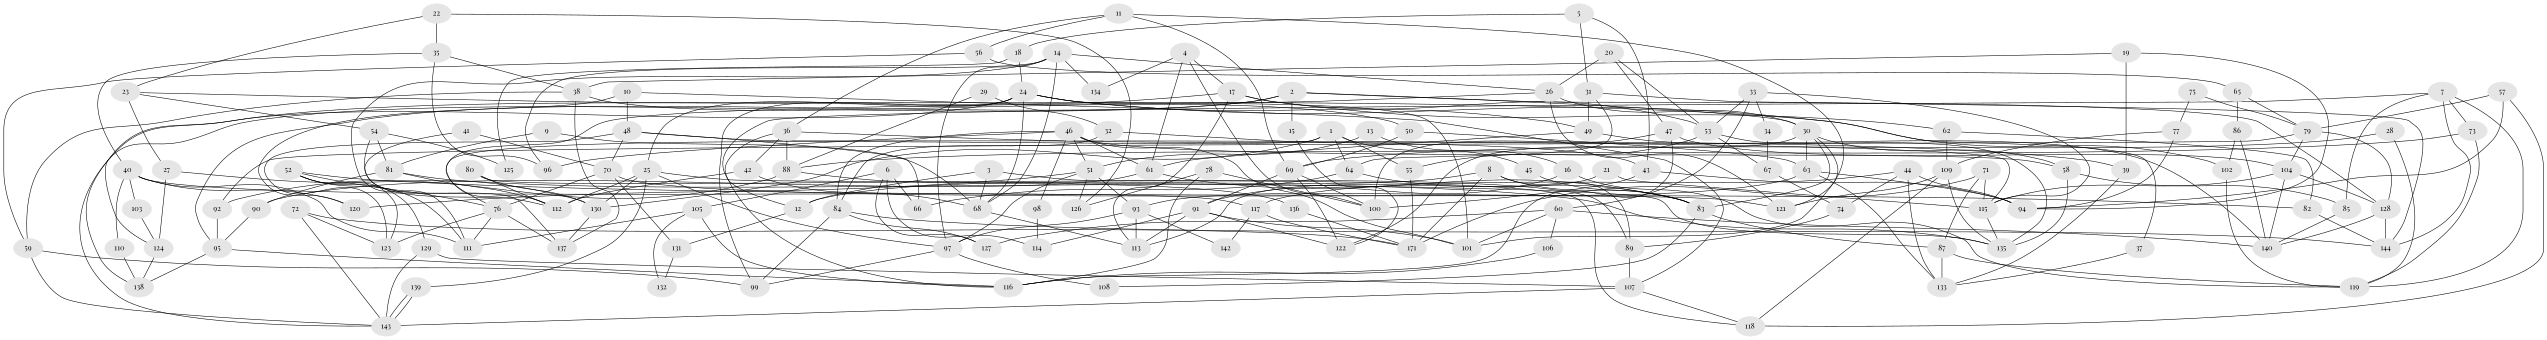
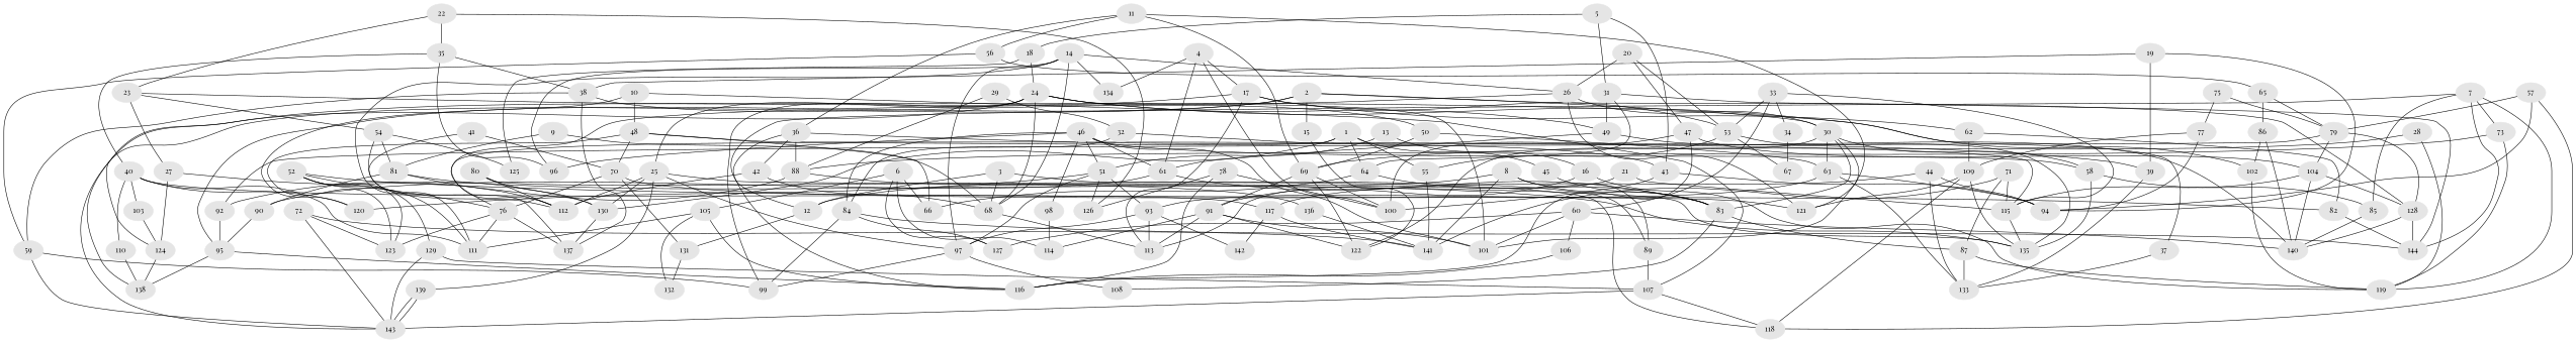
  graph {
    fontname="Playfair Display"
    node [color=gray90 fontname="Playfair Display" style=filled]
    edge [fontname="Playfair Display"]
    1
    45
    55
    64
    76
    130
    83
-   141 [label=171]
+   141
    66
    111
    137
    123
    2
    15
    30
    95
    128
    143
    122
    101
    58
    63
    138
    116
    144
    140
    3
    12
    68
    89
    131
    113
    107
    4
    17
    61
    100
    134
    53
    62
    90
    5
    18
    31
    43
    24
    125
    49
    94
    6
    105
    114
    127
    132
    7
    73
    85
    119
    88
    8
    87
    108
    9
    81
    112
    135
    10
    48
    120
    115
    70
    118
    11
    36
    56
    69
    121
    39
    42
    59
    65
    91
    13
    16
    51
    97
    126
    93
    14
    26
    96
    99
    67
    82
    109
    25
    37
    124
    19
    38
    50
    133
    20
    47
    104
    21
    22
    23
    35
    27
    54
    102
    40
    139
    28
    29
    32
    84
    92
    136
    33
    34
    60
    106
-   74
    103
    110
    117
    142
    41
    44
    46
    98
    52
    129
    79
    86
    57
    71
    72
    75
    77
    78
    80
    1 -- 45
    1 -- 55
    1 -- 64
    1 -- 76
    1 -- 130
    45 -- 83
    55 -- 141
    64 -- 83
    64 -- 66
    76 -- 111
    76 -- 137
    76 -- 123
    130 -- 137
    83 -- 87
    83 -- 108
    2 -- 15
    2 -- 30
    2 -- 95
    2 -- 128
    2 -- 143
    15 -- 122
    30 -- 83
    30 -- 122
    30 -- 101
    30 -- 58
    30 -- 63
    95 -- 138
    95 -- 116
    128 -- 144
    128 -- 140
    58 -- 85
    58 -- 135
    63 -- 94
    63 -- 93
    63 -- 133
    3 -- 12
    3 -- 68
    3 -- 89
    12 -- 131
    68 -- 113
    89 -- 107
    131 -- 132
    107 -- 143
    107 -- 118
    4 -- 17
    4 -- 61
    4 -- 100
    4 -- 134
    17 -- 138
    17 -- 113
    17 -- 53
    17 -- 62
    61 -- 83
    61 -- 90
    53 -- 55
    53 -- 135
    53 -- 67
    62 -- 82
    62 -- 109
    90 -- 95
    5 -- 18
    5 -- 31
    5 -- 43
    18 -- 24
    18 -- 125
    31 -- 64
    31 -- 144
    31 -- 49
    43 -- 100
    43 -- 94
    24 -- 101
    24 -- 68
    24 -- 49
    24 -- 99
    24 -- 25
    24 -- 37
    24 -- 124
    49 -- 140
    49 -- 61
    6 -- 66
    6 -- 105
    6 -- 114
    6 -- 127
    105 -- 111
    105 -- 116
    105 -- 132
    7 -- 144
    7 -- 12
    7 -- 73
    7 -- 85
    7 -- 119
    73 -- 119
    73 -- 88
    85 -- 140
    88 -- 92
    88 -- 136
    8 -- 83
    8 -- 141
    8 -- 12
    8 -- 89
    87 -- 119
    87 -- 133
    9 -- 68
    9 -- 81
    81 -- 90
    81 -- 112
    81 -- 135
    10 -- 107
    10 -- 48
    10 -- 120
    48 -- 66
    48 -- 123
    48 -- 115
    48 -- 70
    115 -- 135
    70 -- 76
    70 -- 131
    70 -- 121
    11 -- 36
    11 -- 56
    11 -- 69
    11 -- 121
    36 -- 116
    36 -- 88
    36 -- 39
    36 -- 42
    56 -- 59
    56 -- 65
    69 -- 122
    69 -- 100
    69 -- 91
    39 -- 133
    42 -- 68
    42 -- 112
    59 -- 143
    59 -- 99
    65 -- 79
    65 -- 86
    91 -- 122
    91 -- 101
    91 -- 113
    91 -- 114
    13 -- 16
    13 -- 51
    16 -- 119
    16 -- 91
    51 -- 120
    51 -- 97
    51 -- 126
    51 -- 93
    97 -- 108
    97 -- 99
    93 -- 113
    93 -- 97
    93 -- 142
    14 -- 111
    14 -- 68
    14 -- 134
    14 -- 97
    14 -- 26
    14 -- 96
    26 -- 30
    26 -- 112
    26 -- 121
-   67 -- 74
    82 -- 144
    109 -- 135
    109 -- 118
    109 -- 121
    25 -- 130
    25 -- 112
    25 -- 135
    25 -- 97
    25 -- 139
    37 -- 133
    124 -- 138
    19 -- 94
    19 -- 39
    19 -- 38
    38 -- 137
    38 -- 59
    38 -- 50
    50 -- 63
    50 -- 69
    20 -- 53
    20 -- 26
    20 -- 47
    47 -- 116
    47 -- 100
    47 -- 104
    104 -- 128
    104 -- 140
    104 -- 115
    21 -- 113
    21 -- 115
    22 -- 126
    22 -- 23
    22 -- 35
    23 -- 27
    23 -- 54
    23 -- 102
    35 -- 96
    35 -- 38
    35 -- 40
    27 -- 130
    27 -- 124
    54 -- 125
    54 -- 81
    54 -- 112
    102 -- 119
    40 -- 111
    40 -- 120
    40 -- 103
    40 -- 110
    40 -- 117
    139 -- 143
    139 -- 143
    28 -- 119
    28 -- 69
    29 -- 88
    29 -- 32
    32 -- 43
    32 -- 84
    84 -- 144
    84 -- 127
    84 -- 99
    92 -- 95
    136 -- 141
    33 -- 53
    33 -- 115
    33 -- 34
    33 -- 60
    34 -- 67
    60 -- 101
    60 -- 140
    60 -- 127
    60 -- 106
    106 -- 116
-   74 -- 89
    103 -- 124
    110 -- 138
    117 -- 141
    117 -- 142
    41 -- 137
    41 -- 70
    44 -- 94
    44 -- 133
-   44 -- 74
    44 -- 117
    46 -- 101
    46 -- 58
    46 -- 61
    46 -- 51
    46 -- 96
    46 -- 84
    46 -- 98
    98 -- 114
    52 -- 76
    52 -- 111
    52 -- 123
    52 -- 82
    52 -- 129
    129 -- 143
    129 -- 107
    79 -- 128
    79 -- 104
    79 -- 92
    86 -- 140
    86 -- 102
    57 -- 94
    57 -- 118
    57 -- 79
    71 -- 141
    71 -- 87
    71 -- 115
    72 -- 141
    72 -- 123
    72 -- 143
    75 -- 79
    75 -- 77
    77 -- 94
    77 -- 109
    78 -- 116
    78 -- 100
    78 -- 126
    80 -- 130
    80 -- 112
    80 -- 118
  }
